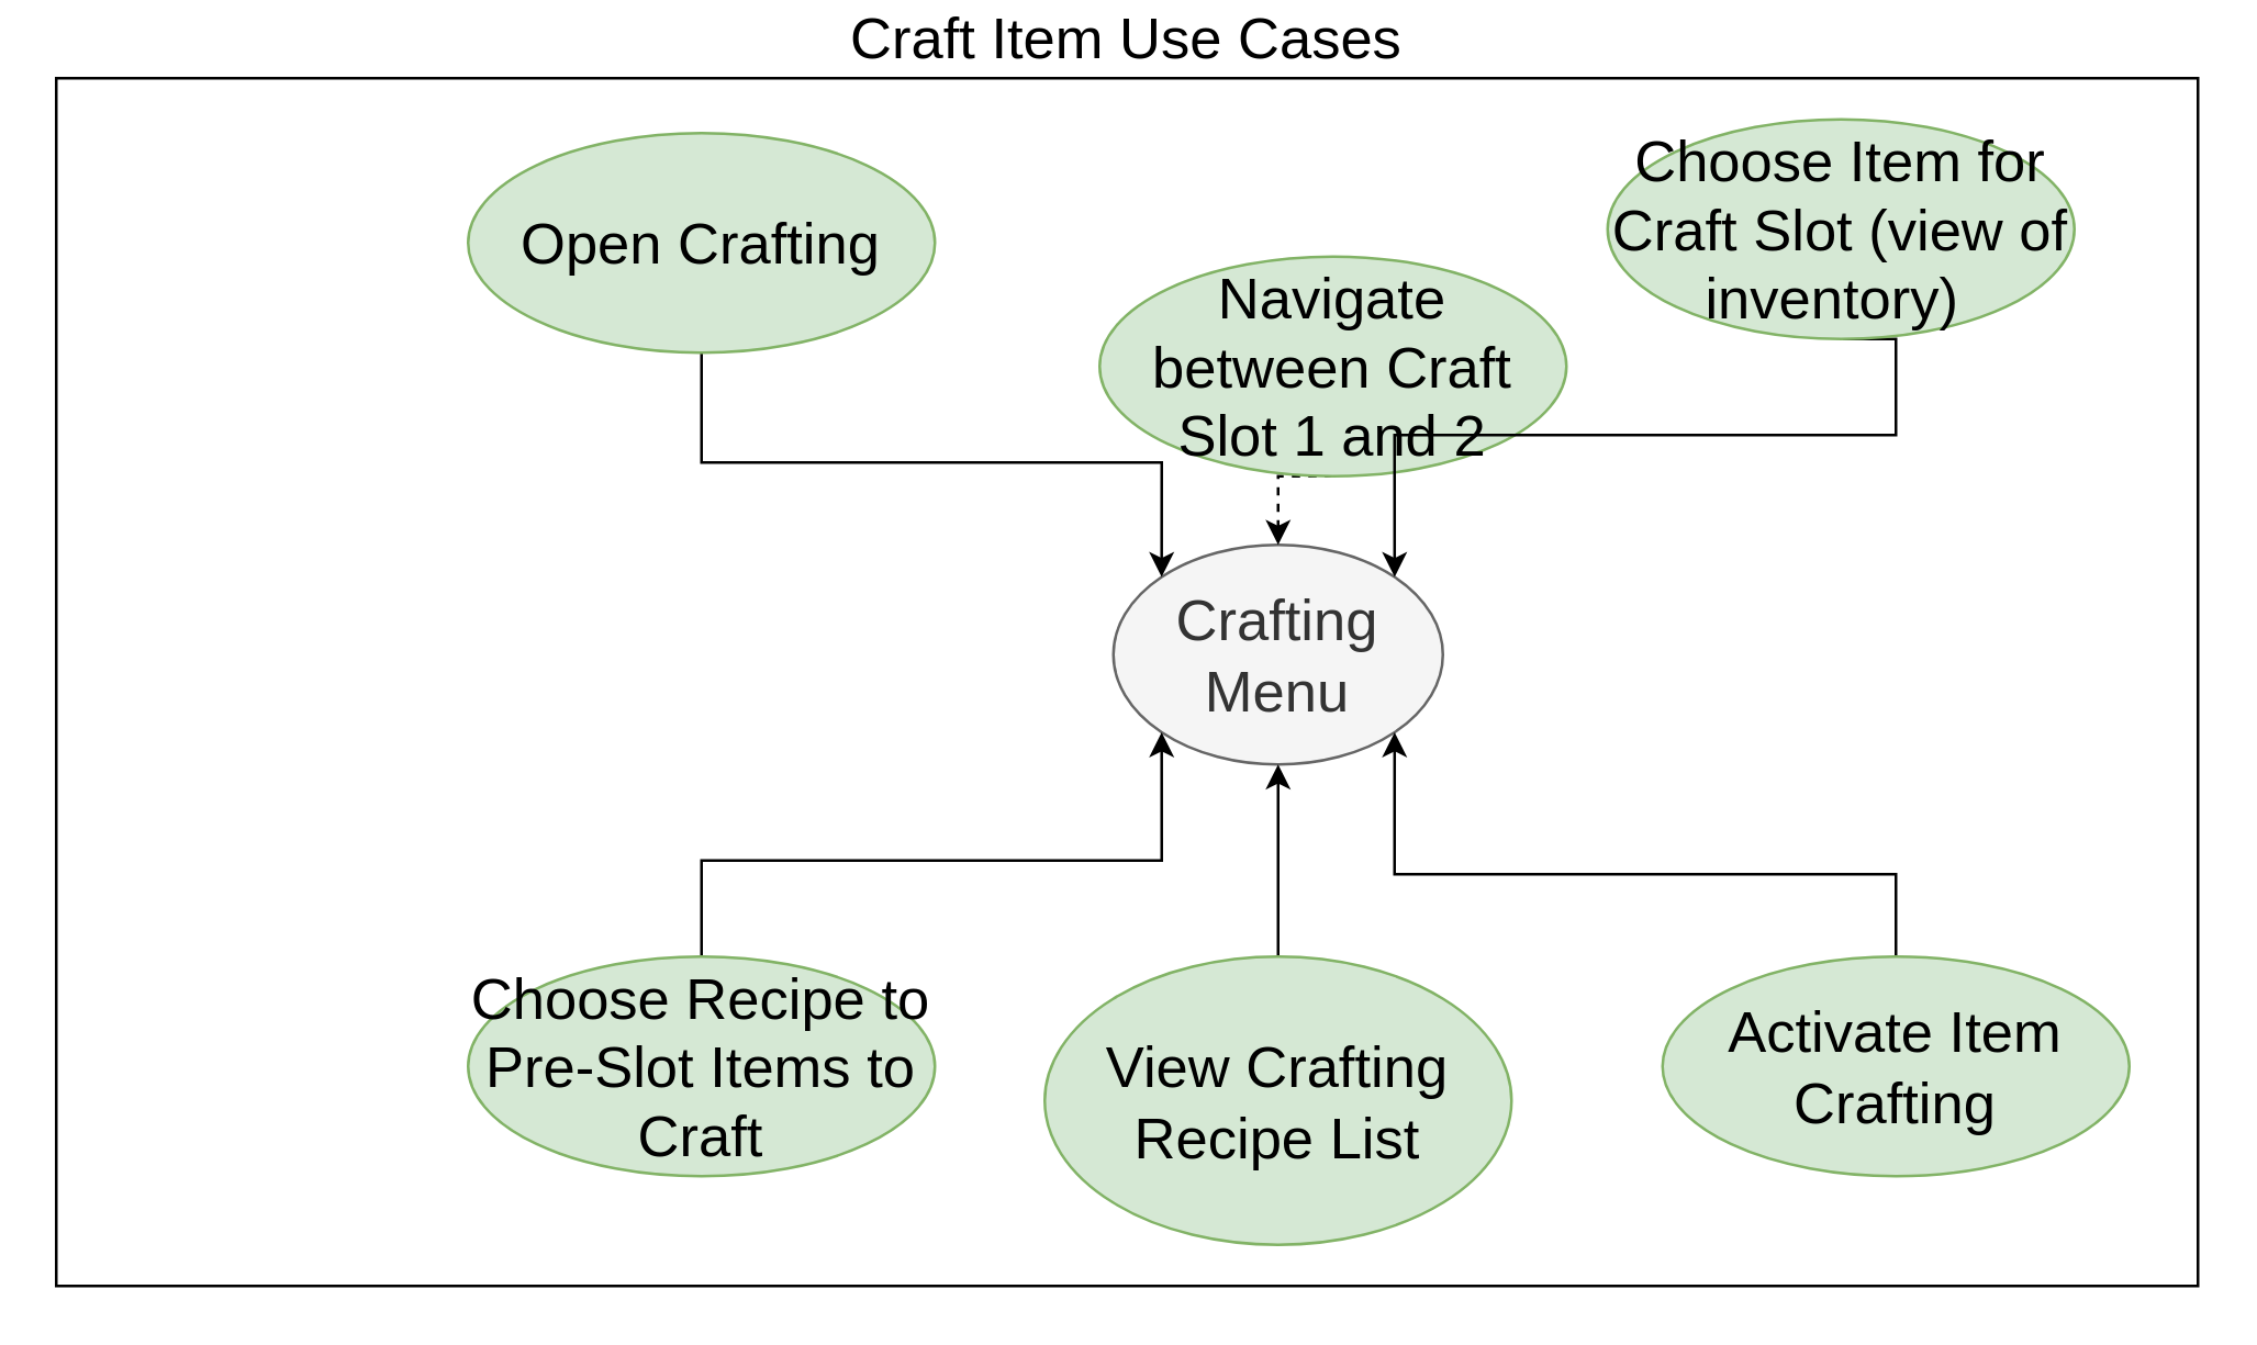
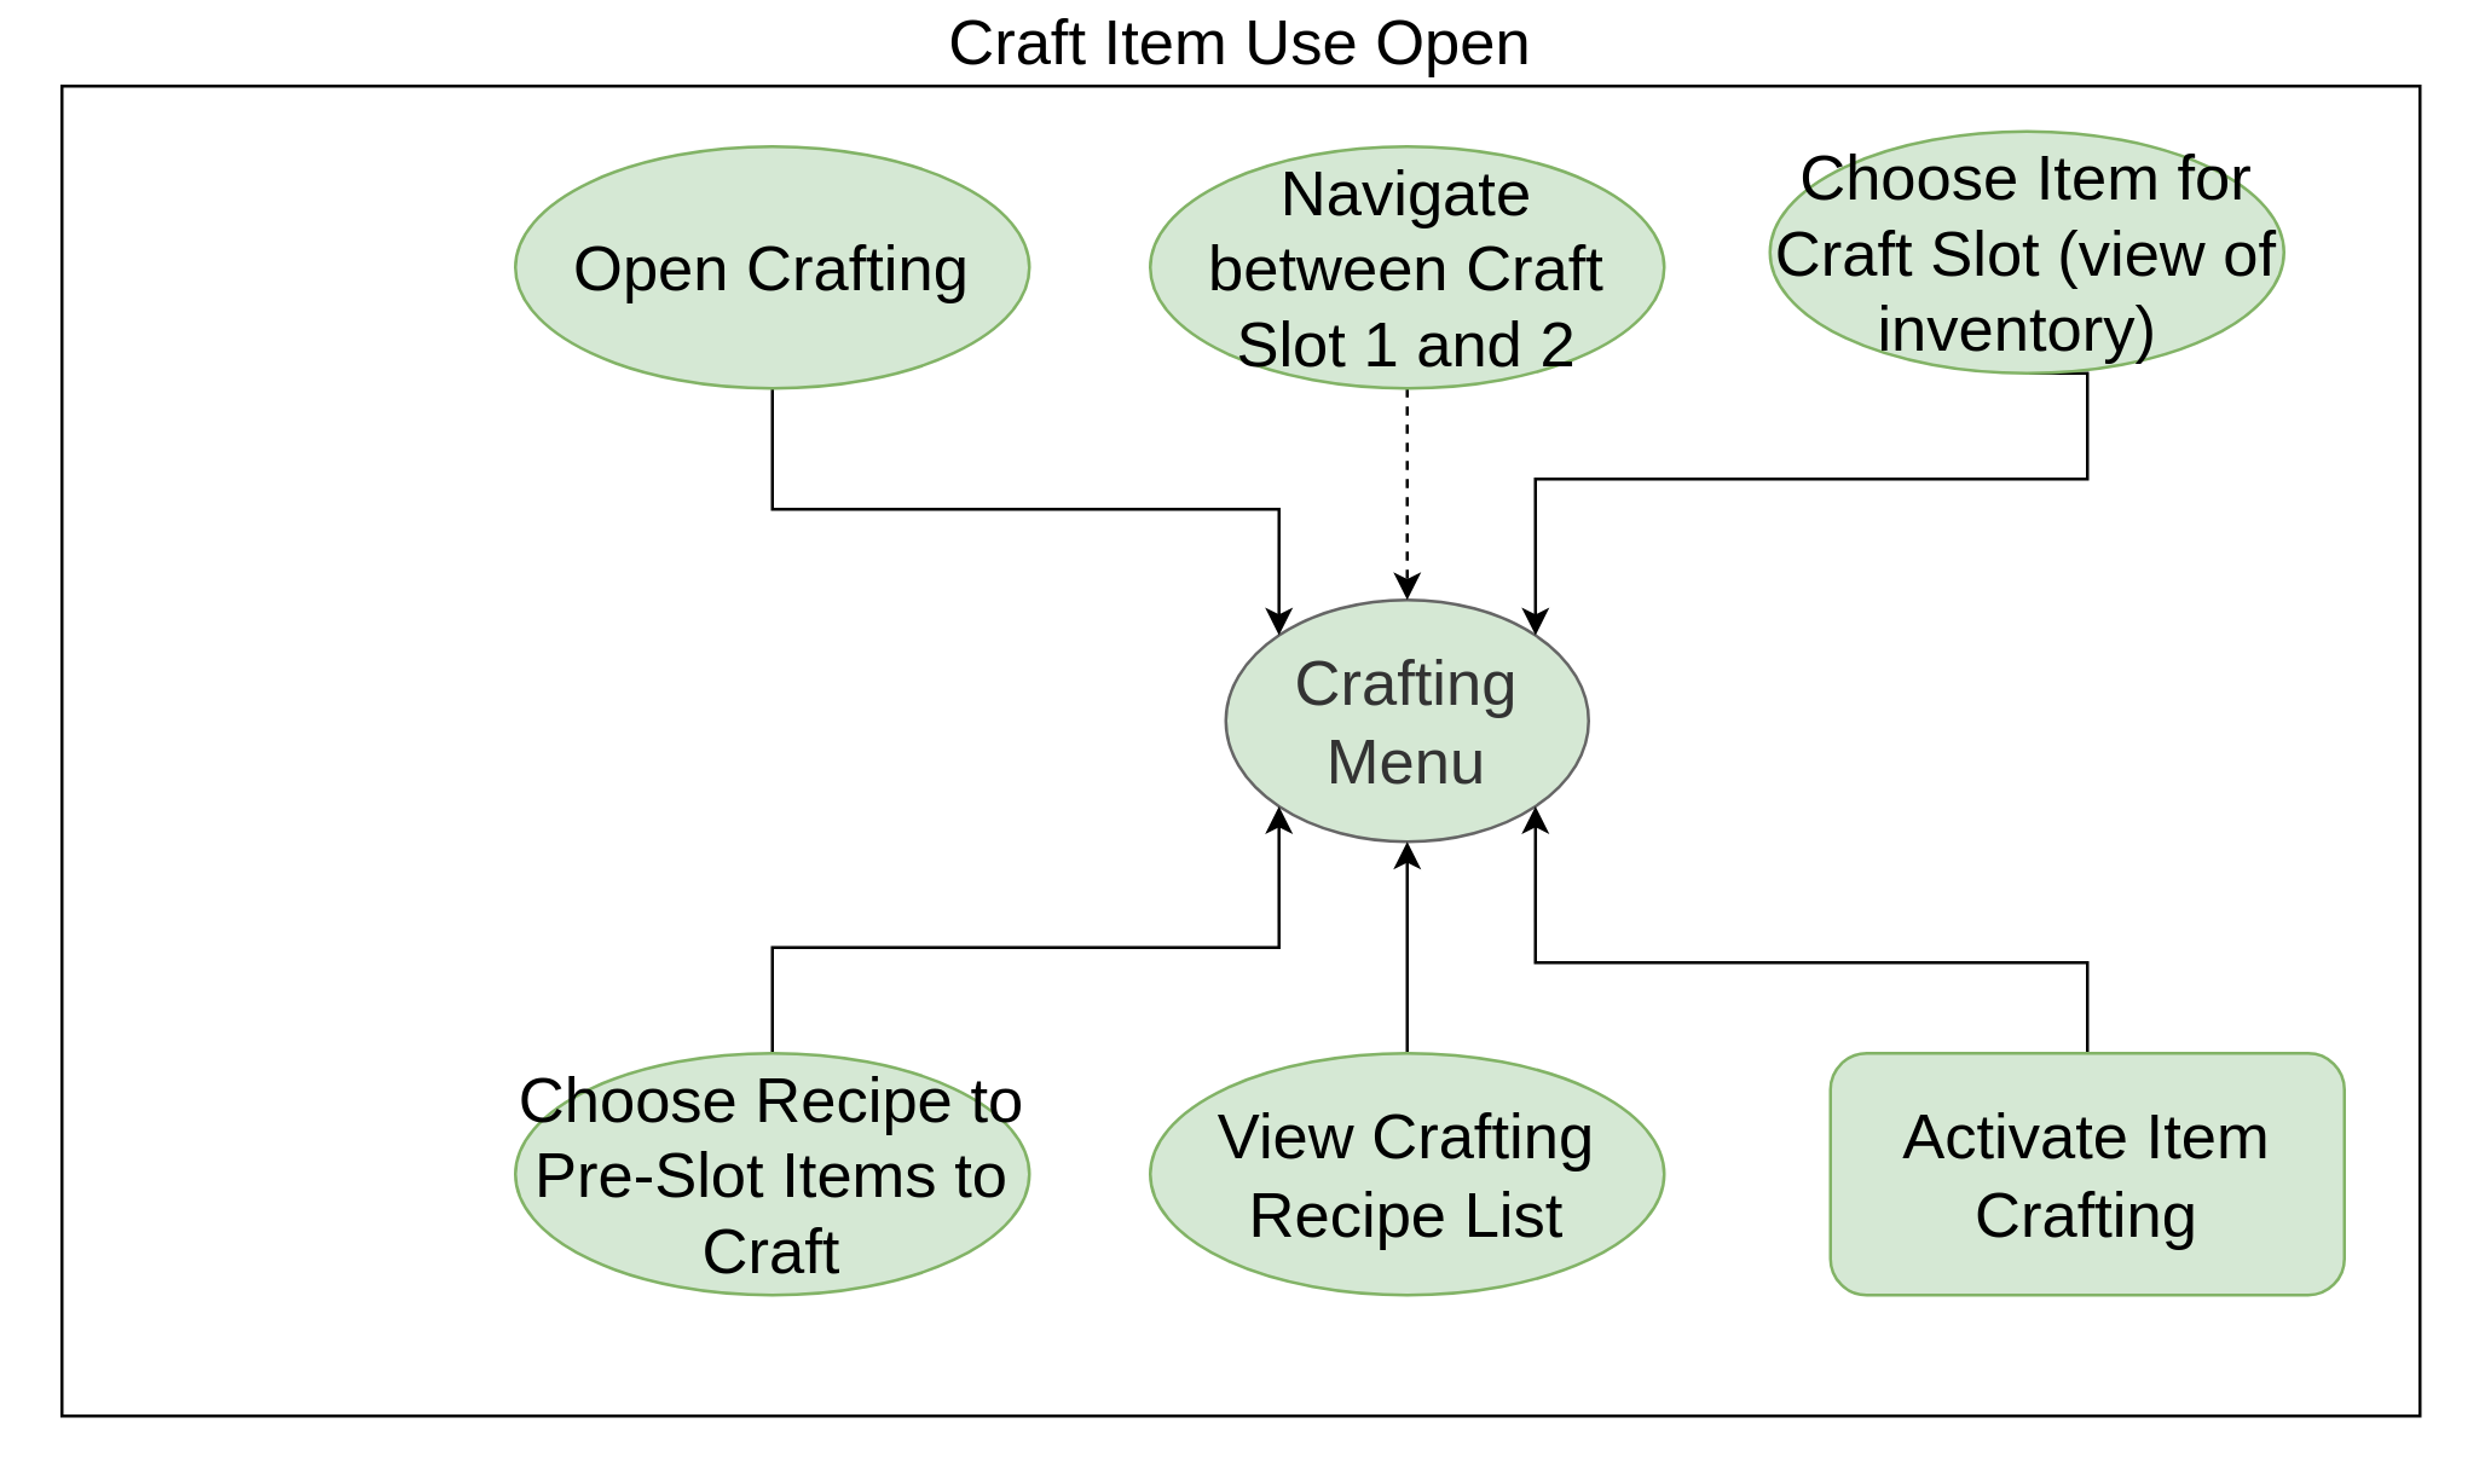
  <mxCell id="0" />
  <mxCell id="1" parent="0" />
- <mxCell id="2" value="Craft Item Use Cases" style="rounded=0;whiteSpace=wrap;html=1;labelPosition=center;verticalLabelPosition=top;align=center;verticalAlign=bottom;fontSize=21;" parent="1" vertex="1"><mxGeometry x="20" y="20" width="780" height="440" as="geometry" /></mxCell>
- <mxCell id="3" value="Crafting&lt;br&gt;Menu" style="ellipse;whiteSpace=wrap;html=1;fontSize=21;fillColor=#f5f5f5;strokeColor=#666666;fontColor=#333333;" parent="1" vertex="1"><mxGeometry x="405" y="190" width="120" height="80" as="geometry" /></mxCell>
+ <mxCell id="2" value="Craft Item Use Open" style="rounded=0;whiteSpace=wrap;html=1;labelPosition=center;verticalLabelPosition=top;align=center;verticalAlign=bottom;fontSize=21;" parent="1" vertex="1"><mxGeometry x="20" y="20" width="780" height="440" as="geometry" /></mxCell>
+ <mxCell id="3" value="Crafting&lt;br&gt;Menu" style="ellipse;whiteSpace=wrap;html=1;fontSize=21;fillColor=#d5e8d4;strokeColor=#666666;fontColor=#333333;" parent="1" vertex="1"><mxGeometry x="405" y="190" width="120" height="80" as="geometry" /></mxCell>
  <mxCell id="4" style="edgeStyle=orthogonalEdgeStyle;rounded=0;orthogonalLoop=1;jettySize=auto;html=1;exitX=0.5;exitY=1;exitDx=0;exitDy=0;entryX=0.5;entryY=0;entryDx=0;entryDy=0;fontSize=21;dashed=1;" parent="1" source="5" target="3" edge="1"><mxGeometry relative="1" as="geometry" /></mxCell>
- <mxCell id="5" value="Navigate between Craft Slot 1 and 2" style="ellipse;whiteSpace=wrap;html=1;fontSize=21;fillColor=#d5e8d4;strokeColor=#82b366;" parent="1" vertex="1"><mxGeometry x="400" y="85" width="170" height="80" as="geometry" /></mxCell>
+ <mxCell id="5" value="Navigate between Craft Slot 1 and 2" style="ellipse;whiteSpace=wrap;html=1;fontSize=21;fillColor=#d5e8d4;strokeColor=#82b366;" parent="1" vertex="1"><mxGeometry x="380" y="40" width="170" height="80" as="geometry" /></mxCell>
  <mxCell id="6" style="edgeStyle=orthogonalEdgeStyle;rounded=0;orthogonalLoop=1;jettySize=auto;html=1;exitX=0.5;exitY=0;exitDx=0;exitDy=0;entryX=1;entryY=1;entryDx=0;entryDy=0;fontSize=21;" parent="1" source="7" target="3" edge="1"><mxGeometry relative="1" as="geometry"><Array as="points"><mxPoint x="690" y="310" /><mxPoint x="507" y="310" /></Array></mxGeometry></mxCell>
- <mxCell id="7" value="&lt;span&gt;Activate Item Crafting&lt;/span&gt;" style="ellipse;whiteSpace=wrap;html=1;fontSize=21;fillColor=#d5e8d4;strokeColor=#82b366;" parent="1" vertex="1"><mxGeometry x="605" y="340" width="170" height="80" as="geometry" /></mxCell>
+ <mxCell id="7" value="&lt;span&gt;Activate Item Crafting&lt;/span&gt;" style="whiteSpace=wrap;html=1;fontSize=21;fillColor=#d5e8d4;strokeColor=#82b366;rounded=1;" parent="1" vertex="1"><mxGeometry x="605" y="340" width="170" height="80" as="geometry" /></mxCell>
  <mxCell id="8" style="edgeStyle=orthogonalEdgeStyle;rounded=0;orthogonalLoop=1;jettySize=auto;html=1;exitX=0.5;exitY=1;exitDx=0;exitDy=0;entryX=1;entryY=0;entryDx=0;entryDy=0;fontSize=21;" parent="1" source="9" target="3" edge="1"><mxGeometry relative="1" as="geometry"><Array as="points"><mxPoint x="690" y="150" /><mxPoint x="507" y="150" /></Array></mxGeometry></mxCell>
  <mxCell id="9" value="Choose Item for Craft Slot (view of inventory)&amp;nbsp;" style="ellipse;whiteSpace=wrap;html=1;fontSize=21;fillColor=#d5e8d4;strokeColor=#82b366;" parent="1" vertex="1"><mxGeometry x="585" y="35" width="170" height="80" as="geometry" /></mxCell>
  <mxCell id="10" style="edgeStyle=orthogonalEdgeStyle;rounded=0;orthogonalLoop=1;jettySize=auto;html=1;exitX=0.5;exitY=0;exitDx=0;exitDy=0;entryX=0.5;entryY=1;entryDx=0;entryDy=0;fontSize=21;" parent="1" source="11" target="3" edge="1"><mxGeometry relative="1" as="geometry" /></mxCell>
- <mxCell id="11" value="&lt;span&gt;View Crafting Recipe List&lt;/span&gt;" style="ellipse;whiteSpace=wrap;html=1;fontSize=21;fillColor=#d5e8d4;strokeColor=#82b366;" parent="1" vertex="1"><mxGeometry x="380" y="340" width="170" height="105" as="geometry" /></mxCell>
+ <mxCell id="11" value="&lt;span&gt;View Crafting Recipe List&lt;/span&gt;" style="ellipse;whiteSpace=wrap;html=1;fontSize=21;fillColor=#d5e8d4;strokeColor=#82b366;" parent="1" vertex="1"><mxGeometry x="380" y="340" width="170" height="80" as="geometry" /></mxCell>
  <mxCell id="12" style="edgeStyle=orthogonalEdgeStyle;rounded=0;orthogonalLoop=1;jettySize=auto;html=1;exitX=0.5;exitY=1;exitDx=0;exitDy=0;entryX=0;entryY=0;entryDx=0;entryDy=0;fontSize=21;" parent="1" source="13" target="3" edge="1"><mxGeometry relative="1" as="geometry"><Array as="points"><mxPoint x="255" y="160" /><mxPoint x="423" y="160" /></Array></mxGeometry></mxCell>
  <mxCell id="13" value="Open Crafting" style="ellipse;whiteSpace=wrap;html=1;fontSize=21;fillColor=#d5e8d4;strokeColor=#82b366;" parent="1" vertex="1"><mxGeometry x="170" y="40" width="170" height="80" as="geometry" /></mxCell>
  <mxCell id="14" style="edgeStyle=orthogonalEdgeStyle;rounded=0;orthogonalLoop=1;jettySize=auto;html=1;exitX=0.5;exitY=0;exitDx=0;exitDy=0;entryX=0;entryY=1;entryDx=0;entryDy=0;fontSize=21;" parent="1" source="15" target="3" edge="1"><mxGeometry relative="1" as="geometry" /></mxCell>
  <mxCell id="15" value="&lt;span&gt;Choose Recipe to Pre-Slot Items to Craft&lt;/span&gt;" style="ellipse;whiteSpace=wrap;html=1;fontSize=21;fillColor=#d5e8d4;strokeColor=#82b366;" parent="1" vertex="1"><mxGeometry x="170" y="340" width="170" height="80" as="geometry" /></mxCell>
